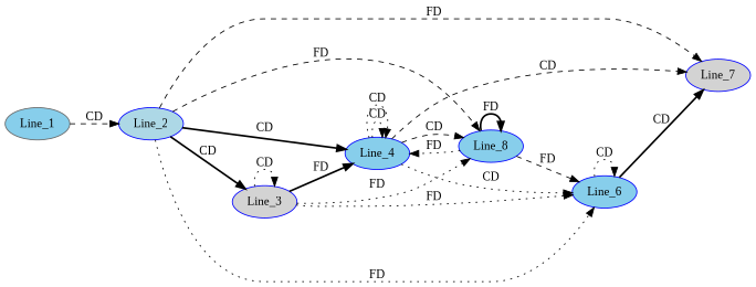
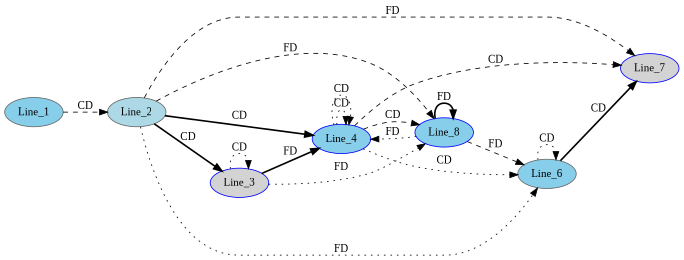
  digraph {
    fontname="Liberation Serif"
    rankdir=LR
    node [color=blue fillcolor=skyblue fontname="Liberation Serif" style=filled]
    edge [fontname="Liberation Serif" style=dotted]
-   Line_2 [fillcolor=lightblue]
+   Line_2 [color=gray40 fillcolor=lightblue]
    Line_1 [color=gray40]
    Line_3 [fillcolor=lightgrey]
    Line_4
-   Line_6
+   Line_6 [color=gray40]
    Line_7 [fillcolor=lightgrey]
    Line_8
    Line_2 -> Line_3 [label=CD style=bold]
    Line_2 -> Line_4 [label=CD style=bold]
    Line_2 -> Line_6 [label=FD]
    Line_2 -> Line_7 [label=FD style=dashed]
    Line_2 -> Line_8 [label=FD style=dashed]
    Line_1 -> Line_2 [label=CD style=dashed]
    Line_3 -> Line_3 [label=CD]
    Line_3 -> Line_4 [label=FD style=bold]
-   Line_3 -> Line_6 [label=FD]
    Line_3 -> Line_8 [label=FD]
    Line_4 -> Line_4 [label=CD]
    Line_4 -> Line_4 [label=CD]
    Line_4 -> Line_6 [label=CD]
    Line_4 -> Line_7 [label=CD style=dashed]
    Line_4 -> Line_8 [label=CD style=dashed]
    Line_6 -> Line_6 [label=CD]
    Line_6 -> Line_7 [label=CD style=bold]
    Line_8 -> Line_4 [label=FD]
    Line_8 -> Line_6 [label=FD style=dashed]
    Line_8 -> Line_8 [label=FD style=bold]
  }
